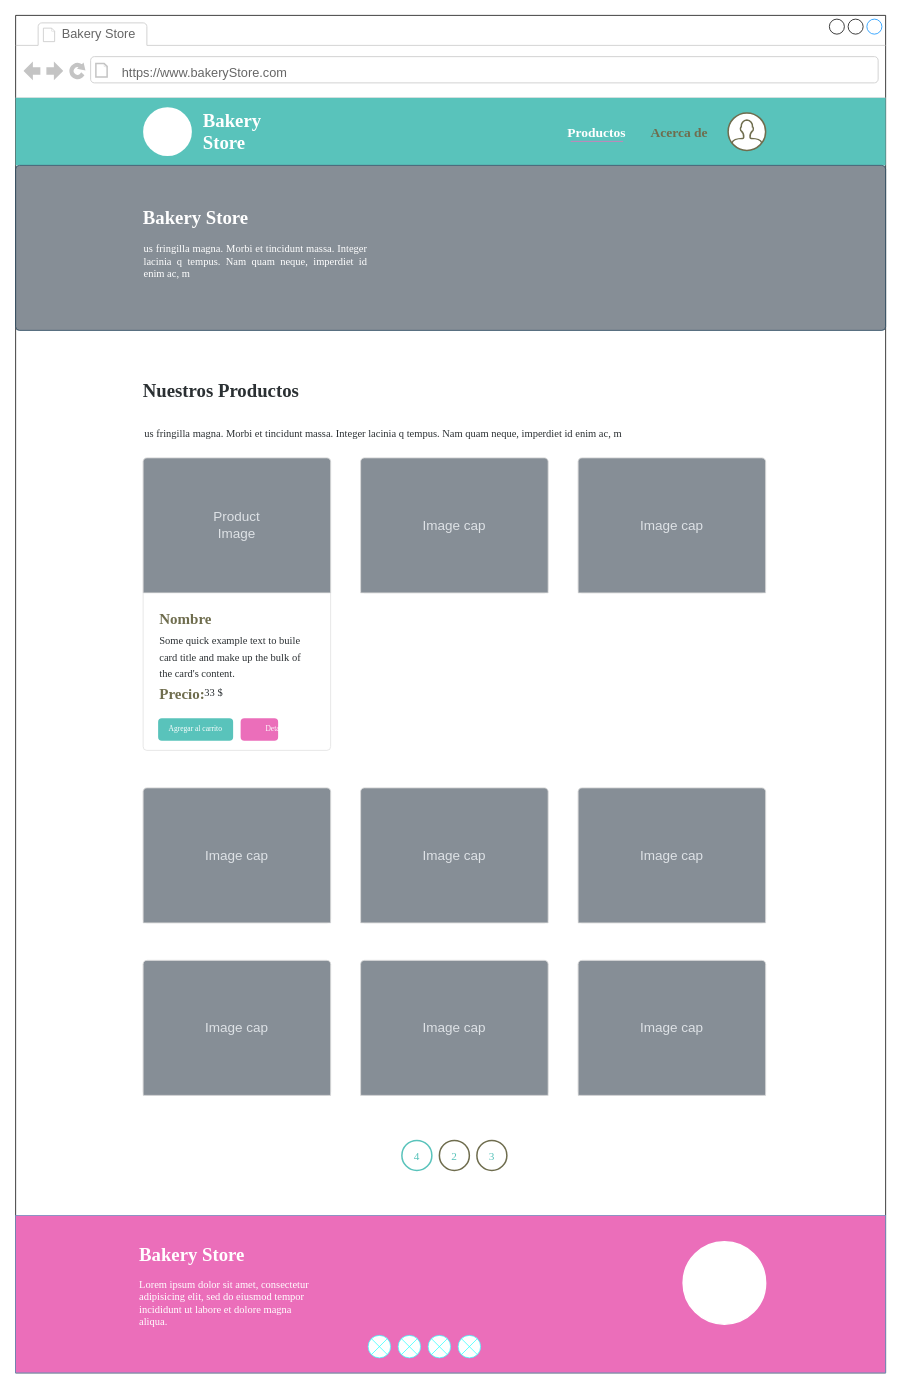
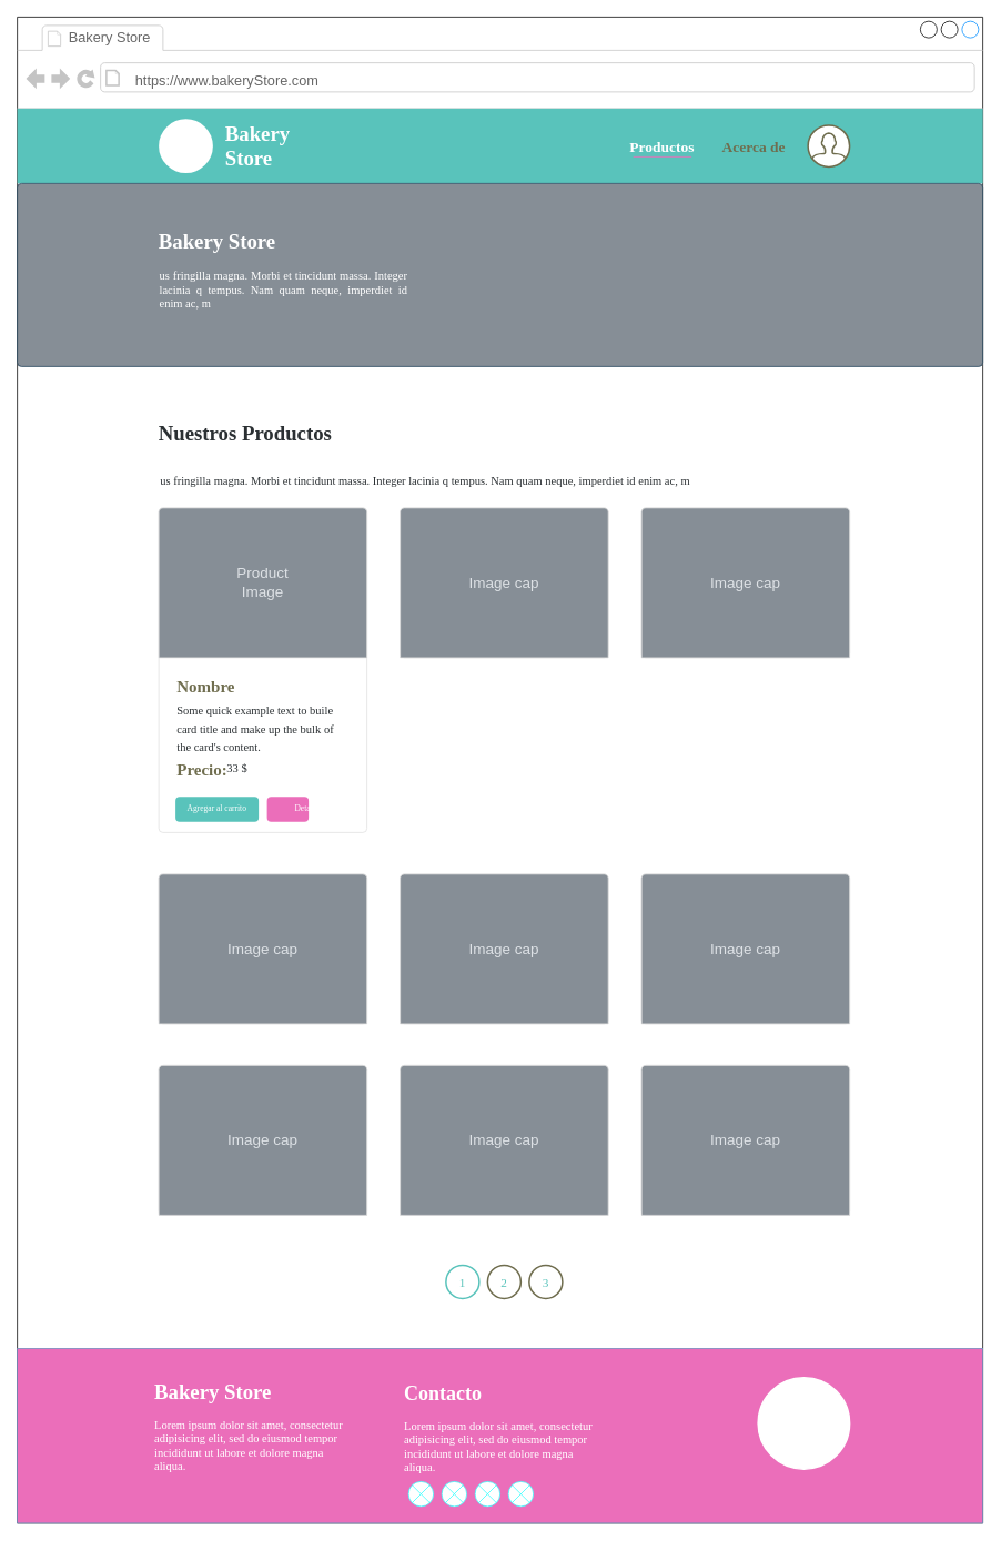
  <mxCell id="0" />
  <mxCell id="1" parent="0" />
  <mxCell id="2" value="" style="strokeWidth=1;shadow=0;dashed=0;align=center;html=1;shape=mxgraph.mockup.containers.browserWindow;rSize=0;strokeColor2=#008cff;strokeColor3=#c4c4c4;mainText=,;recursiveResize=0;" parent="1" vertex="1"><mxGeometry x="20" y="20" width="1160" height="1810" as="geometry" /></mxCell>
  <mxCell id="3" value="Bakery Store" style="strokeWidth=1;shadow=0;dashed=0;align=center;html=1;shape=mxgraph.mockup.containers.anchor;fontSize=17;fontColor=#666666;align=left;" parent="2" vertex="1"><mxGeometry x="60" y="12" width="110" height="26" as="geometry" /></mxCell>
  <mxCell id="4" value="https://www.bakeryStore.com" style="strokeWidth=1;shadow=0;dashed=0;align=center;html=1;shape=mxgraph.mockup.containers.anchor;rSize=0;fontSize=17;fontColor=#666666;align=left;" parent="2" vertex="1"><mxGeometry x="140" y="65" width="250" height="26" as="geometry" /></mxCell>
  <mxCell id="5" value="" style="html=1;shadow=0;dashed=0;fontSize=16;align=left;spacing=15;labelBackgroundColor=#2DB0A7;fillColor=#59c3bb;strokeColor=none;fontColor=#ffffff;gradientColor=none;" parent="2" vertex="1"><mxGeometry y="110" width="1160" height="90" as="geometry" /></mxCell>
  <mxCell id="6" value="Productos" style="fillColor=none;strokeColor=none;fontSize=18;fontColor=#ffffff;align=center;fontFamily=Raleway;FType=g;fontStyle=1;labelBorderColor=none;shadow=0;rounded=0;" parent="5" vertex="1"><mxGeometry width="110" height="40" relative="1" as="geometry"><mxPoint x="720" y="25" as="offset" /></mxGeometry></mxCell>
  <mxCell id="7" value="Bakery&#10;Store" style="fillColor=none;strokeColor=none;fontSize=25;fontColor=#ffffff;align=left;fontStyle=1;fontFamily=Dancing Script;FType=g;verticalAlign=top;spacing=0;" parent="5" vertex="1"><mxGeometry width="80" height="70" relative="1" as="geometry"><mxPoint x="250" y="10" as="offset" /></mxGeometry></mxCell>
  <mxCell id="8" value="" style="ellipse;whiteSpace=wrap;html=1;aspect=fixed;labelBackgroundColor=#2DB0A7;fontSize=30;align=left;strokeColor=none;" parent="5" vertex="1"><mxGeometry x="170" y="12.5" width="65" height="65" as="geometry" /></mxCell>
  <mxCell id="9" value="Acerca de" style="fillColor=none;strokeColor=none;fontSize=18;fontColor=#6F6D4E;align=center;fontFamily=Raleway;FType=g;fontStyle=1" parent="5" vertex="1"><mxGeometry width="110" height="40" relative="1" as="geometry"><mxPoint x="830" y="25" as="offset" /></mxGeometry></mxCell>
  <mxCell id="10" value="" style="html=1;verticalLabelPosition=bottom;align=center;labelBackgroundColor=#ffffff;verticalAlign=top;strokeWidth=2;shadow=0;dashed=0;shape=mxgraph.ios7.icons.user;fontSize=18;strokeColor=#6F6D4E;" parent="5" vertex="1"><mxGeometry x="950" y="20" width="50" height="50" as="geometry" /></mxCell>
  <mxCell id="11" value="" style="endArrow=none;html=1;fontSize=18;fontColor=#6F6D4E;strokeColor=#EB6EBA;" parent="5" edge="1"><mxGeometry width="50" height="50" relative="1" as="geometry"><mxPoint x="740" y="58" as="sourcePoint" /><mxPoint x="810" y="58" as="targetPoint" /></mxGeometry></mxCell>
  <mxCell id="12" value="" style="html=1;shadow=0;dashed=0;shape=mxgraph.bootstrap.rrect;rSize=5;strokeColor=#23445d;html=1;whiteSpace=wrap;fillColor=#868E96;align=left;spacing=15;fontSize=14;verticalAlign=top;spacingTop=40;rounded=0;labelBackgroundColor=none;noLabel=1;" parent="2" vertex="1"><mxGeometry y="200" width="1160" height="220" as="geometry" /></mxCell>
  <mxCell id="13" value="Bakery Store" style="fillColor=none;strokeColor=none;fontSize=25;fontColor=#ffffff;align=left;fontStyle=1;fontFamily=Dancing Script;FType=g;verticalAlign=top;spacing=0;" parent="2" vertex="1"><mxGeometry width="130" height="40" relative="1" as="geometry"><mxPoint x="170" y="249" as="offset" /></mxGeometry></mxCell>
  <mxCell id="14" value="&lt;p style=&quot;margin: 0px 0px 15px ; padding: 0px ; text-align: justify ; font-size: 14px&quot;&gt;us fringilla magna. Morbi et tincidunt massa. Integer lacinia q&amp;nbsp;tempus. Nam quam neque, imperdiet id enim ac, m&lt;/p&gt;" style="text;html=1;strokeColor=none;fillColor=none;align=center;verticalAlign=middle;whiteSpace=wrap;rounded=0;shadow=0;labelBackgroundColor=none;fontFamily=Raleway;fontSize=18;fontColor=#FFFFFF;" parent="2" vertex="1"><mxGeometry x="170" y="301" width="300" height="70" as="geometry" /></mxCell>
  <mxCell id="15" value="Nuestros Productos" style="fillColor=none;strokeColor=none;fontSize=25;fontColor=#2b3033;align=left;fontStyle=1;fontFamily=Dancing Script;FType=g;verticalAlign=top;spacing=0;" parent="2" vertex="1"><mxGeometry width="180" height="40" relative="1" as="geometry"><mxPoint x="170" y="480" as="offset" /></mxGeometry></mxCell>
  <mxCell id="16" value="" style="html=1;shadow=0;dashed=0;shape=mxgraph.bootstrap.rrect;rSize=5;strokeColor=#DFDFDF;html=1;whiteSpace=wrap;fillColor=#ffffff;fontColor=#000000;verticalAlign=bottom;align=left;spacing=20;spacingBottom=50;fontSize=14;rounded=0;labelBackgroundColor=none;" parent="2" vertex="1"><mxGeometry x="170" y="590" width="250" height="390" as="geometry" /></mxCell>
  <mxCell id="17" value="Product&lt;br&gt;Image" style="html=1;shadow=0;dashed=0;shape=mxgraph.bootstrap.topButton;rSize=5;perimeter=none;whiteSpace=wrap;fillColor=#868E96;strokeColor=#DFDFDF;fontColor=#DEE2E6;resizeWidth=1;fontSize=18;" parent="16" vertex="1"><mxGeometry width="250" height="180" relative="1" as="geometry" /></mxCell>
  <mxCell id="18" value="" style="html=1;shadow=0;dashed=0;shape=mxgraph.bootstrap.rrect;rSize=5;perimeter=none;whiteSpace=wrap;fillColor=#59C3BB;strokeColor=none;fontColor=#ffffff;resizeWidth=1;fontSize=14;align=center;" parent="16" vertex="1"><mxGeometry y="1" width="100" height="30" relative="1" as="geometry"><mxPoint x="20" y="-42.67" as="offset" /></mxGeometry></mxCell>
  <mxCell id="19" value="&lt;font style=&quot;font-size: 10px&quot; color=&quot;#ffffff&quot;&gt;Agregar al carrito&lt;/font&gt;" style="text;html=1;strokeColor=none;fillColor=none;align=center;verticalAlign=middle;whiteSpace=wrap;rounded=0;shadow=0;labelBackgroundColor=none;fontFamily=Raleway;fontSize=18;fontColor=#2b3033;" parent="16" vertex="1"><mxGeometry x="20" y="347.966" width="100" height="22.286" as="geometry" /></mxCell>
  <mxCell id="20" value="" style="html=1;shadow=0;dashed=0;shape=mxgraph.bootstrap.rrect;rSize=5;perimeter=none;whiteSpace=wrap;fillColor=#EB6EBA;strokeColor=none;fontColor=#ffffff;resizeWidth=1;fontSize=14;align=center;" parent="16" vertex="1"><mxGeometry y="1" width="50" height="30" relative="1" as="geometry"><mxPoint x="130" y="-42.67" as="offset" /></mxGeometry></mxCell>
  <mxCell id="21" value="&lt;font style=&quot;font-size: 10px&quot; color=&quot;#ffffff&quot;&gt;Detalles&lt;/font&gt;" style="text;html=1;strokeColor=none;fillColor=none;align=center;verticalAlign=middle;whiteSpace=wrap;rounded=0;shadow=0;labelBackgroundColor=none;fontFamily=Raleway;fontSize=18;fontColor=#2b3033;" parent="16" vertex="1"><mxGeometry x="155" y="347.966" width="50" height="22.286" as="geometry" /></mxCell>
  <mxCell id="22" value="&lt;font face=&quot;Dancing Script&quot; color=&quot;#6f6d4e&quot; size=&quot;1&quot;&gt;&lt;b style=&quot;font-size: 20px&quot;&gt;Nombre&lt;/b&gt;&lt;/font&gt;" style="text;html=1;strokeColor=none;fillColor=none;align=left;verticalAlign=middle;whiteSpace=wrap;rounded=0;shadow=0;labelBackgroundColor=none;fontFamily=Raleway;fontSize=18;fontColor=#2b3033;" parent="16" vertex="1"><mxGeometry x="20" y="200.002" width="70" height="30.0" as="geometry" /></mxCell>
  <mxCell id="23" value="&lt;span style=&quot;font-size: 14px&quot;&gt;Some quick example text to buile card title and make up the bulk of the card's content.&lt;/span&gt;" style="text;html=1;strokeColor=none;fillColor=none;align=left;verticalAlign=middle;whiteSpace=wrap;rounded=0;shadow=0;labelBackgroundColor=none;fontFamily=Raleway;fontSize=18;fontColor=#2b3033;" parent="16" vertex="1"><mxGeometry x="20" y="229.998" width="210" height="70" as="geometry" /></mxCell>
  <mxCell id="24" value="&lt;font face=&quot;Dancing Script&quot; color=&quot;#6f6d4e&quot; size=&quot;1&quot;&gt;&lt;b style=&quot;font-size: 20px&quot;&gt;Precio:&amp;nbsp;&lt;/b&gt;&lt;/font&gt;" style="text;html=1;strokeColor=none;fillColor=none;align=left;verticalAlign=middle;whiteSpace=wrap;rounded=0;shadow=0;labelBackgroundColor=none;fontFamily=Raleway;fontSize=18;fontColor=#2b3033;" parent="16" vertex="1"><mxGeometry x="20" y="299.995" width="60" height="30.0" as="geometry" /></mxCell>
  <mxCell id="25" value="&lt;span style=&quot;font-size: 14px&quot;&gt;33 $&lt;/span&gt;" style="text;html=1;strokeColor=none;fillColor=none;align=left;verticalAlign=middle;whiteSpace=wrap;rounded=0;shadow=0;labelBackgroundColor=none;fontFamily=Raleway;fontSize=18;fontColor=#2b3033;" parent="16" vertex="1"><mxGeometry x="80" y="299.995" width="40" height="25.0" as="geometry" /></mxCell>
  <mxCell id="26" value="" style="html=1;shadow=0;dashed=0;shape=mxgraph.bootstrap.rrect;rSize=5;strokeColor=#DFDFDF;html=1;whiteSpace=wrap;fillColor=#ffffff;fontColor=#000000;verticalAlign=bottom;align=left;spacing=20;fontSize=14;rounded=0;labelBackgroundColor=none;" parent="2" vertex="1"><mxGeometry x="460" y="590" width="250" height="180" as="geometry" /></mxCell>
  <mxCell id="27" value="Image cap" style="html=1;shadow=0;dashed=0;shape=mxgraph.bootstrap.topButton;rSize=5;perimeter=none;whiteSpace=wrap;fillColor=#868E96;strokeColor=#DFDFDF;fontColor=#DEE2E6;resizeWidth=1;fontSize=18;" parent="26" vertex="1"><mxGeometry width="250" height="180" relative="1" as="geometry" /></mxCell>
  <mxCell id="28" value="" style="html=1;shadow=0;dashed=0;shape=mxgraph.bootstrap.rrect;rSize=5;strokeColor=#DFDFDF;html=1;whiteSpace=wrap;fillColor=#ffffff;fontColor=#000000;verticalAlign=bottom;align=left;spacing=20;fontSize=14;rounded=0;labelBackgroundColor=none;" parent="2" vertex="1"><mxGeometry x="750" y="590" width="250" height="180" as="geometry" /></mxCell>
  <mxCell id="29" value="Image cap" style="html=1;shadow=0;dashed=0;shape=mxgraph.bootstrap.topButton;rSize=5;perimeter=none;whiteSpace=wrap;fillColor=#868E96;strokeColor=#DFDFDF;fontColor=#DEE2E6;resizeWidth=1;fontSize=18;" parent="28" vertex="1"><mxGeometry width="250" height="180" relative="1" as="geometry" /></mxCell>
  <mxCell id="30" value="" style="group;labelBackgroundColor=#ffffff;fillColor=#EB6EBA;strokeColor=#6c8ebf;" parent="2" vertex="1" connectable="0"><mxGeometry y="1600" width="1160" height="210" as="geometry" /></mxCell>
+ <mxCell id="31" value="&lt;h1&gt;&lt;font face=&quot;Raleway&quot;&gt;Contacto&lt;/font&gt;&lt;/h1&gt;&lt;p&gt;&lt;font face=&quot;Raleway&quot; style=&quot;font-size: 14px&quot;&gt;Lorem ipsum dolor sit amet, consectetur adipisicing elit, sed do eiusmod tempor incididunt ut labore et dolore magna aliqua.&lt;/font&gt;&lt;/p&gt;" style="text;html=1;strokeColor=none;fillColor=none;spacing=5;spacingTop=-20;whiteSpace=wrap;overflow=hidden;rounded=0;fontColor=#FFFFFF;" parent="30" vertex="1"><mxGeometry x="460" y="35" width="240" height="120" as="geometry" /></mxCell>
  <mxCell id="32" value="" style="shape=sumEllipse;perimeter=ellipsePerimeter;whiteSpace=wrap;html=1;backgroundOutline=1;strokeColor=#33FFFF;" parent="30" vertex="1"><mxGeometry x="470" y="160" width="30" height="30" as="geometry" /></mxCell>
  <mxCell id="33" value="" style="shape=sumEllipse;perimeter=ellipsePerimeter;whiteSpace=wrap;html=1;backgroundOutline=1;strokeColor=#33FFFF;" parent="30" vertex="1"><mxGeometry x="510" y="160" width="30" height="30" as="geometry" /></mxCell>
  <mxCell id="34" value="" style="shape=sumEllipse;perimeter=ellipsePerimeter;whiteSpace=wrap;html=1;backgroundOutline=1;strokeColor=#33FFFF;" parent="30" vertex="1"><mxGeometry x="550" y="160" width="30" height="30" as="geometry" /></mxCell>
  <mxCell id="35" value="" style="shape=sumEllipse;perimeter=ellipsePerimeter;whiteSpace=wrap;html=1;backgroundOutline=1;strokeColor=#33FFFF;" parent="30" vertex="1"><mxGeometry x="590" y="160" width="30" height="30" as="geometry" /></mxCell>
  <mxCell id="36" value="&lt;h1 style=&quot;font-size: 25px&quot;&gt;&lt;font face=&quot;Dancing Script&quot; color=&quot;#ffffff&quot; style=&quot;font-size: 25px&quot;&gt;Bakery Store&lt;/font&gt;&lt;/h1&gt;&lt;p&gt;&lt;font face=&quot;Raleway&quot; style=&quot;font-size: 14px&quot; color=&quot;#ffffff&quot;&gt;Lorem ipsum dolor sit amet, consectetur adipisicing elit, sed do eiusmod tempor incididunt ut labore et dolore magna aliqua.&lt;/font&gt;&lt;/p&gt;" style="text;html=1;strokeColor=none;fillColor=none;spacing=5;spacingTop=-20;whiteSpace=wrap;overflow=hidden;rounded=0;" parent="30" vertex="1"><mxGeometry x="160" y="30" width="240" height="130" as="geometry" /></mxCell>
  <mxCell id="37" value="" style="ellipse;whiteSpace=wrap;html=1;aspect=fixed;labelBackgroundColor=#ffffff;strokeColor=#FFFFFF;strokeWidth=2;fillColor=#FFFFFF;gradientColor=none;fontColor=#FFFFFF;" vertex="1" parent="30"><mxGeometry x="890" y="35" width="110" height="110" as="geometry" /></mxCell>
  <mxCell id="38" value="" style="html=1;shadow=0;dashed=0;shape=mxgraph.bootstrap.rrect;rSize=5;strokeColor=#DFDFDF;html=1;whiteSpace=wrap;fillColor=#ffffff;fontColor=#000000;verticalAlign=bottom;align=left;spacing=20;fontSize=14;rounded=0;labelBackgroundColor=none;" parent="2" vertex="1"><mxGeometry x="170" y="1030" width="250" height="180" as="geometry" /></mxCell>
  <mxCell id="39" value="Image cap" style="html=1;shadow=0;dashed=0;shape=mxgraph.bootstrap.topButton;rSize=5;perimeter=none;whiteSpace=wrap;fillColor=#868E96;strokeColor=#DFDFDF;fontColor=#DEE2E6;resizeWidth=1;fontSize=18;" parent="38" vertex="1"><mxGeometry width="250" height="180" relative="1" as="geometry" /></mxCell>
  <mxCell id="40" value="" style="html=1;shadow=0;dashed=0;shape=mxgraph.bootstrap.rrect;rSize=5;strokeColor=#DFDFDF;html=1;whiteSpace=wrap;fillColor=#ffffff;fontColor=#000000;verticalAlign=bottom;align=left;spacing=20;fontSize=14;rounded=0;labelBackgroundColor=none;" parent="2" vertex="1"><mxGeometry x="460" y="1030" width="250" height="180" as="geometry" /></mxCell>
  <mxCell id="41" value="Image cap" style="html=1;shadow=0;dashed=0;shape=mxgraph.bootstrap.topButton;rSize=5;perimeter=none;whiteSpace=wrap;fillColor=#868E96;strokeColor=#DFDFDF;fontColor=#DEE2E6;resizeWidth=1;fontSize=18;" parent="40" vertex="1"><mxGeometry width="250" height="180" relative="1" as="geometry" /></mxCell>
  <mxCell id="42" value="" style="html=1;shadow=0;dashed=0;shape=mxgraph.bootstrap.rrect;rSize=5;strokeColor=#DFDFDF;html=1;whiteSpace=wrap;fillColor=#ffffff;fontColor=#000000;verticalAlign=bottom;align=left;spacing=20;fontSize=14;rounded=0;labelBackgroundColor=none;" parent="2" vertex="1"><mxGeometry x="750" y="1030" width="250" height="180" as="geometry" /></mxCell>
  <mxCell id="43" value="Image cap" style="html=1;shadow=0;dashed=0;shape=mxgraph.bootstrap.topButton;rSize=5;perimeter=none;whiteSpace=wrap;fillColor=#868E96;strokeColor=#DFDFDF;fontColor=#DEE2E6;resizeWidth=1;fontSize=18;" parent="42" vertex="1"><mxGeometry width="250" height="180" relative="1" as="geometry" /></mxCell>
  <mxCell id="44" value="" style="html=1;shadow=0;dashed=0;shape=mxgraph.bootstrap.rrect;rSize=5;strokeColor=#DFDFDF;html=1;whiteSpace=wrap;fillColor=#ffffff;fontColor=#000000;verticalAlign=bottom;align=left;spacing=20;fontSize=14;rounded=0;labelBackgroundColor=none;" parent="2" vertex="1"><mxGeometry x="170" y="1260" width="250" height="180" as="geometry" /></mxCell>
  <mxCell id="45" value="Image cap" style="html=1;shadow=0;dashed=0;shape=mxgraph.bootstrap.topButton;rSize=5;perimeter=none;whiteSpace=wrap;fillColor=#868E96;strokeColor=#DFDFDF;fontColor=#DEE2E6;resizeWidth=1;fontSize=18;" parent="44" vertex="1"><mxGeometry width="250" height="180" relative="1" as="geometry" /></mxCell>
  <mxCell id="46" value="" style="html=1;shadow=0;dashed=0;shape=mxgraph.bootstrap.rrect;rSize=5;strokeColor=#DFDFDF;html=1;whiteSpace=wrap;fillColor=#ffffff;fontColor=#000000;verticalAlign=bottom;align=left;spacing=20;fontSize=14;rounded=0;labelBackgroundColor=none;" parent="2" vertex="1"><mxGeometry x="460" y="1260" width="250" height="180" as="geometry" /></mxCell>
  <mxCell id="47" value="Image cap" style="html=1;shadow=0;dashed=0;shape=mxgraph.bootstrap.topButton;rSize=5;perimeter=none;whiteSpace=wrap;fillColor=#868E96;strokeColor=#DFDFDF;fontColor=#DEE2E6;resizeWidth=1;fontSize=18;" parent="46" vertex="1"><mxGeometry width="250" height="180" relative="1" as="geometry" /></mxCell>
  <mxCell id="48" value="" style="html=1;shadow=0;dashed=0;shape=mxgraph.bootstrap.rrect;rSize=5;strokeColor=#DFDFDF;html=1;whiteSpace=wrap;fillColor=#ffffff;fontColor=#000000;verticalAlign=bottom;align=left;spacing=20;fontSize=14;rounded=0;labelBackgroundColor=none;" parent="2" vertex="1"><mxGeometry x="750" y="1260" width="250" height="180" as="geometry" /></mxCell>
  <mxCell id="49" value="Image cap" style="html=1;shadow=0;dashed=0;shape=mxgraph.bootstrap.topButton;rSize=5;perimeter=none;whiteSpace=wrap;fillColor=#868E96;strokeColor=#DFDFDF;fontColor=#DEE2E6;resizeWidth=1;fontSize=18;" parent="48" vertex="1"><mxGeometry width="250" height="180" relative="1" as="geometry" /></mxCell>
  <mxCell id="50" value="&lt;p style=&quot;margin: 0px 0px 15px; padding: 0px; font-size: 14px;&quot;&gt;&lt;font color=&quot;#2b3033&quot;&gt;us fringilla magna. Morbi et tincidunt massa. Integer lacinia q&amp;nbsp;tempus. Nam quam neque, imperdiet id enim ac, m&lt;/font&gt;&lt;/p&gt;" style="text;html=1;strokeColor=none;fillColor=none;align=left;verticalAlign=middle;whiteSpace=wrap;rounded=0;shadow=0;labelBackgroundColor=none;fontFamily=Raleway;fontSize=18;fontColor=#FFFFFF;" parent="2" vertex="1"><mxGeometry x="170" y="530" width="830" height="70" as="geometry" /></mxCell>
  <mxCell id="51" value="" style="group" vertex="1" connectable="0" parent="2"><mxGeometry x="515" y="1500" width="140" height="40" as="geometry" /></mxCell>
  <mxCell id="52" value="" style="ellipse;whiteSpace=wrap;html=1;aspect=fixed;labelBackgroundColor=none;strokeWidth=2;strokeColor=#59C3BB;" vertex="1" parent="51"><mxGeometry width="40" height="40" as="geometry" /></mxCell>
- <mxCell id="53" value="&lt;font face=&quot;Raleway&quot; style=&quot;font-size: 15px&quot; color=&quot;#59c3bb&quot;&gt;4&lt;/font&gt;" style="text;html=1;strokeColor=none;fillColor=none;align=center;verticalAlign=middle;whiteSpace=wrap;rounded=0;labelBackgroundColor=none;fontColor=#FFFFFF;" vertex="1" parent="51"><mxGeometry width="40" height="40" as="geometry" /></mxCell>
+ <mxCell id="53" value="&lt;font face=&quot;Raleway&quot; style=&quot;font-size: 15px&quot; color=&quot;#59c3bb&quot;&gt;1&lt;/font&gt;" style="text;html=1;strokeColor=none;fillColor=none;align=center;verticalAlign=middle;whiteSpace=wrap;rounded=0;labelBackgroundColor=none;fontColor=#FFFFFF;" vertex="1" parent="51"><mxGeometry width="40" height="40" as="geometry" /></mxCell>
  <mxCell id="54" value="" style="ellipse;whiteSpace=wrap;html=1;aspect=fixed;labelBackgroundColor=none;strokeWidth=2;strokeColor=#6F6D4E;" vertex="1" parent="51"><mxGeometry x="50" width="40" height="40" as="geometry" /></mxCell>
  <mxCell id="55" value="&lt;font face=&quot;Raleway&quot; style=&quot;font-size: 15px&quot; color=&quot;#59c3bb&quot;&gt;2&lt;/font&gt;" style="text;html=1;strokeColor=none;fillColor=none;align=center;verticalAlign=middle;whiteSpace=wrap;rounded=0;labelBackgroundColor=none;fontColor=#FFFFFF;" vertex="1" parent="51"><mxGeometry x="50" width="40" height="40" as="geometry" /></mxCell>
  <mxCell id="56" value="" style="ellipse;whiteSpace=wrap;html=1;aspect=fixed;labelBackgroundColor=none;strokeWidth=2;strokeColor=#6F6D4E;" vertex="1" parent="51"><mxGeometry x="100" width="40" height="40" as="geometry" /></mxCell>
  <mxCell id="57" value="&lt;font face=&quot;Raleway&quot; style=&quot;font-size: 15px&quot; color=&quot;#59c3bb&quot;&gt;3&lt;/font&gt;" style="text;html=1;strokeColor=none;fillColor=none;align=center;verticalAlign=middle;whiteSpace=wrap;rounded=0;labelBackgroundColor=none;fontColor=#FFFFFF;" vertex="1" parent="51"><mxGeometry x="100" width="40" height="40" as="geometry" /></mxCell>
